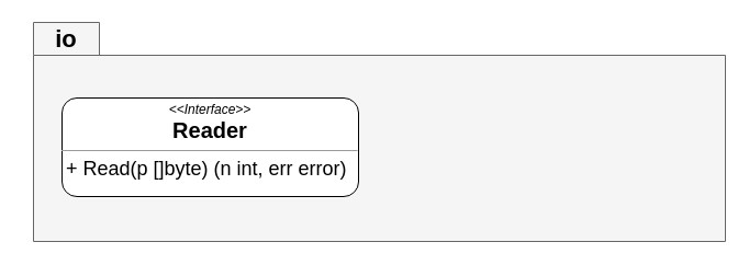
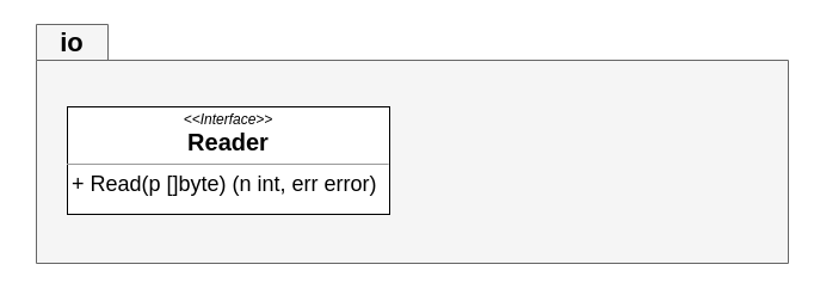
  <mxCell id="0" />
  <mxCell id="1" parent="0" />
  <mxCell id="2" value="" style="shape=folder;fontStyle=1;spacingTop=10;tabWidth=60;tabHeight=30;tabPosition=left;html=1;fillColor=#f5f5f5;fontColor=#333333;strokeColor=#666666;" vertex="1" parent="1"><mxGeometry x="30" y="20" width="630" height="200" as="geometry" /></mxCell>
- <mxCell id="3" value="&lt;p style=&quot;margin: 0px ; margin-top: 4px ; text-align: center&quot;&gt;&lt;i&gt;&amp;lt;&amp;lt;Interface&amp;gt;&amp;gt;&lt;/i&gt;&lt;br&gt;&lt;b&gt;&lt;font style=&quot;font-size: 20px&quot;&gt;Reader&lt;/font&gt;&lt;/b&gt;&lt;/p&gt;&lt;hr size=&quot;1&quot;&gt;&lt;p style=&quot;margin: 0px 0px 0px 4px ; font-size: 18px&quot;&gt;&lt;font style=&quot;font-size: 18px&quot;&gt;+&amp;nbsp;&lt;/font&gt;&lt;font style=&quot;font-size: 18px&quot;&gt;Read(p []byte) (n int, err error)&lt;/font&gt;&lt;/p&gt;" style="verticalAlign=top;align=left;overflow=fill;fontSize=12;fontFamily=Helvetica;html=1;rounded=1;" vertex="1" parent="1"><mxGeometry x="56" y="89" width="270" height="90" as="geometry" /></mxCell>
+ <mxCell id="3" value="&lt;p style=&quot;margin: 0px ; margin-top: 4px ; text-align: center&quot;&gt;&lt;i&gt;&amp;lt;&amp;lt;Interface&amp;gt;&amp;gt;&lt;/i&gt;&lt;br&gt;&lt;b&gt;&lt;font style=&quot;font-size: 20px&quot;&gt;Reader&lt;/font&gt;&lt;/b&gt;&lt;/p&gt;&lt;hr size=&quot;1&quot;&gt;&lt;p style=&quot;margin: 0px 0px 0px 4px ; font-size: 18px&quot;&gt;&lt;font style=&quot;font-size: 18px&quot;&gt;+&amp;nbsp;&lt;/font&gt;&lt;font style=&quot;font-size: 18px&quot;&gt;Read(p []byte) (n int, err error)&lt;/font&gt;&lt;/p&gt;" style="verticalAlign=top;align=left;overflow=fill;fontSize=12;fontFamily=Helvetica;html=1;" vertex="1" parent="1"><mxGeometry x="56" y="89" width="270" height="90" as="geometry" /></mxCell>
  <mxCell id="4" value="io" style="text;align=center;fontStyle=1;verticalAlign=middle;spacingLeft=3;spacingRight=3;strokeColor=none;rotatable=0;points=[[0,0.5],[1,0.5]];portConstraint=eastwest;fontSize=22;" vertex="1" parent="1"><mxGeometry x="20" y="20" width="80" height="26" as="geometry" /></mxCell>
